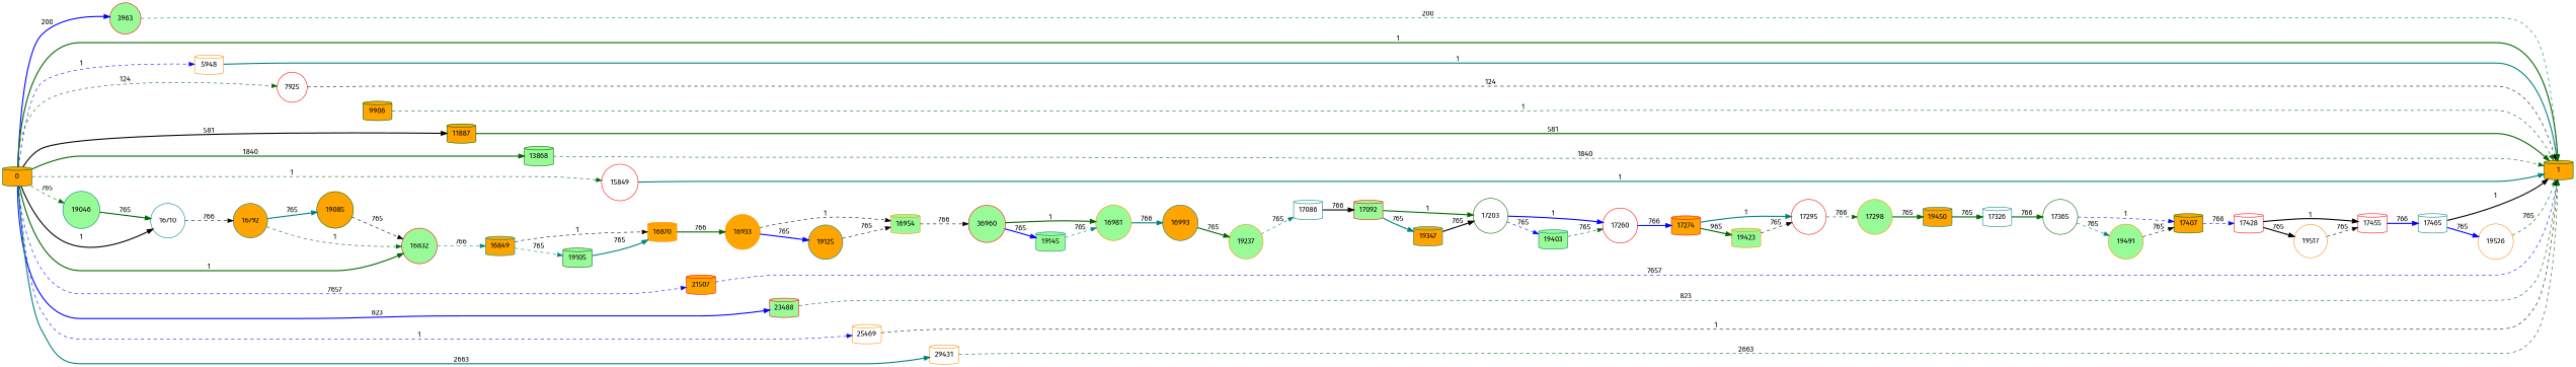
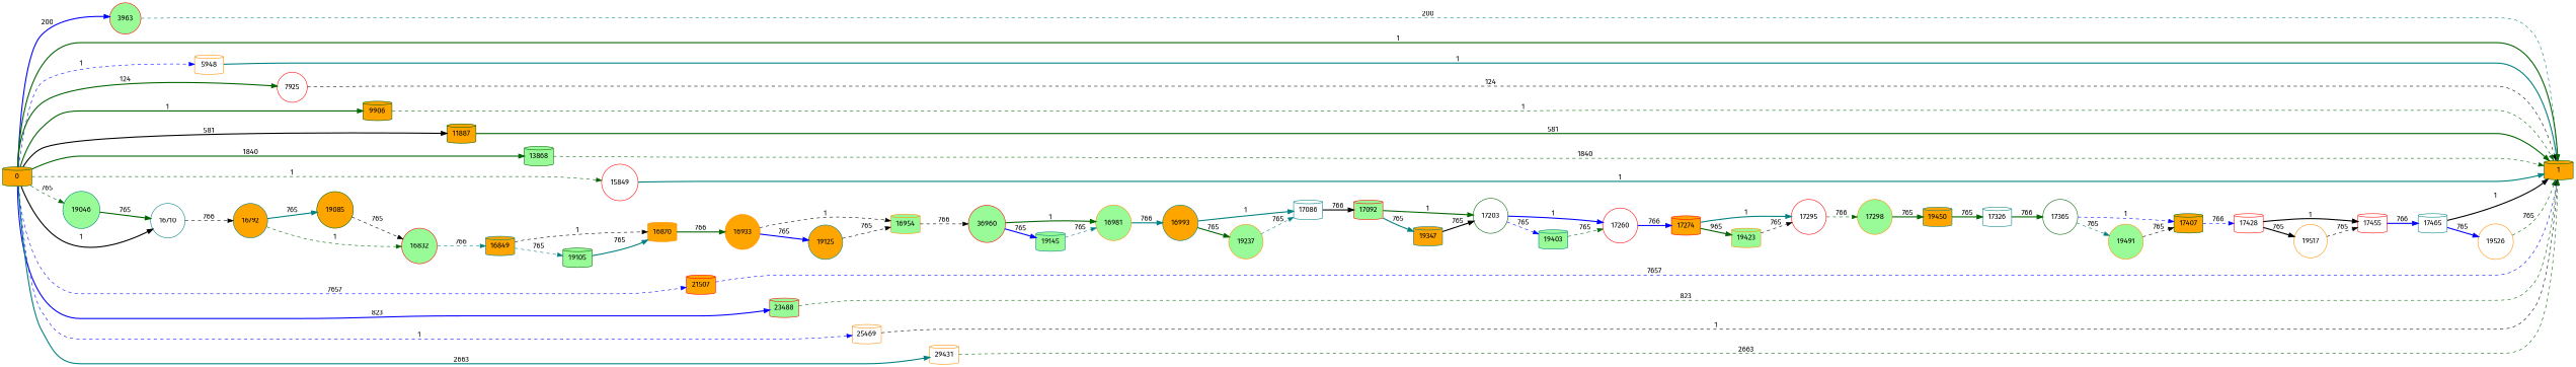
  digraph {
    fontname="Fira Sans"
    rankdir=LR
    node [color=red fillcolor=white fontname="Fira Sans" shape=cylinder style=filled]
    edge [color=darkgreen fontname="Fira Sans" style=bold]
    3963 [fillcolor=palegreen shape=circle]
    1 [color=darkgreen fillcolor=orange]
    n3 [color=darkorange label=5948]
    7925 [shape=circle]
    9906 [color=darkgreen fillcolor=orange]
    11887 [color=darkgreen fillcolor=orange]
    13868 [color=darkgreen fillcolor=palegreen]
    15849 [shape=circle]
    16710 [color=teal shape=circle]
    16792 [color=teal fillcolor=orange shape=circle]
    16832 [fillcolor=palegreen shape=circle]
    19085 [color=darkgreen fillcolor=orange shape=circle]
    16849 [color=teal fillcolor=orange]
    16870 [color=darkorange fillcolor=orange]
    19105 [color=darkgreen fillcolor=palegreen]
    16933 [color=darkorange fillcolor=orange shape=circle]
    16954 [color=darkorange fillcolor=palegreen]
    19125 [color=teal fillcolor=orange shape=circle]
    n19 [fillcolor=palegreen label=36960 shape=circle]
    16981 [color=darkorange fillcolor=palegreen shape=circle]
    19145 [color=teal fillcolor=palegreen]
    16993 [color=teal fillcolor=orange shape=circle]
    17086 [color=teal]
    19237 [color=darkorange fillcolor=palegreen shape=circle]
    17092 [fillcolor=palegreen]
    17203 [color=darkgreen shape=circle]
    19347 [color=teal fillcolor=orange]
    17260 [shape=circle]
    19403 [color=teal fillcolor=palegreen]
    17274 [fillcolor=orange]
    17295 [shape=circle]
    19423 [color=darkorange fillcolor=palegreen]
    17298 [color=darkorange fillcolor=palegreen shape=circle]
    19450 [color=teal fillcolor=orange]
    17326 [color=teal]
    17365 [color=darkgreen shape=circle]
    17407 [color=darkgreen fillcolor=orange]
    19491 [color=darkorange fillcolor=palegreen shape=circle]
    17428
    17455
    19517 [color=darkorange shape=circle]
    17465 [color=teal]
    19526 [color=darkorange shape=circle]
    19046 [color=teal fillcolor=palegreen shape=circle]
    21507 [fillcolor=orange]
    23488 [fillcolor=palegreen]
    25469 [color=darkorange]
    29431 [color=darkorange]
    0 [color=darkgreen fillcolor=orange]
    3963 -> 1 [color=teal label=200 style=dashed]
    n3 -> 1 [color=teal label=1]
    7925 -> 1 [color=black label=124 style=dashed]
    9906 -> 1 [label=1 style=dashed]
    11887 -> 1 [label=581]
    13868 -> 1 [label=1840 style=dashed]
    15849 -> 1 [color=teal label=1]
    16710 -> 16792 [color=black label=766 style=dashed]
    16792 -> 16832 [label=1 style=dashed]
    16792 -> 19085 [color=teal label=765]
    16832 -> 16849 [color=teal label=766 style=dashed]
    19085 -> 16832 [color=black label=765 style=dashed]
    16849 -> 16870 [color=black label=1 style=dashed]
    16849 -> 19105 [color=teal label=765 style=dashed]
    16870 -> 16933 [label=766]
    19105 -> 16870 [color=teal label=765]
    16933 -> 16954 [color=black label=1 style=dashed]
    16933 -> 19125 [color=blue label=765]
    16954 -> n19 [color=black label=766 style=dashed]
    19125 -> 16954 [color=black label=765 style=dashed]
    n19 -> 16981 [label=1]
    n19 -> 19145 [color=blue label=765]
    16981 -> 16993 [color=teal label=766]
    19145 -> 16981 [color=teal label=765 style=dashed]
+   16993 -> 17086 [color=teal label=1]
    16993 -> 19237 [label=765]
    17086 -> 17092 [color=black label=766]
    19237 -> 17086 [color=teal label=765 style=dashed]
    17092 -> 17203 [label=1]
    17092 -> 19347 [color=teal label=765]
    17203 -> 17260 [color=blue label=1]
    17203 -> 19403 [color=blue label=765 style=dashed]
    19347 -> 17203 [color=black label=765]
    17260 -> 17274 [color=blue label=766]
    19403 -> 17260 [label=765 style=dashed]
    17274 -> 17295 [color=teal label=1]
    17274 -> 19423 [label=965]
    17295 -> 17298 [label=766 style=dashed]
    19423 -> 17295 [color=black label=765 style=dashed]
    17298 -> 19450 [label=765]
    19450 -> 17326 [label=765]
    17326 -> 17365 [label=766]
    17365 -> 17407 [color=blue label=1 style=dashed]
    17365 -> 19491 [color=teal label=765 style=dashed]
    17407 -> 17428 [color=blue label=766 style=dashed]
    19491 -> 17407 [color=black label=765 style=dashed]
    17428 -> 17455 [color=black label=1]
    17428 -> 19517 [color=black label=765]
    17455 -> 17465 [color=blue label=766]
    19517 -> 17455 [color=black label=765 style=dashed]
    17465 -> 1 [color=black label=1]
    17465 -> 19526 [color=blue label=765]
    19526 -> 1 [label=765 style=dashed]
    19046 -> 16710 [label=765]
    21507 -> 1 [color=blue label=7657 style=dashed]
    23488 -> 1 [label=823 style=dashed]
    25469 -> 1 [color=black label=1 style=dashed]
    29431 -> 1 [label=2663 style=dashed]
    0 -> 3963 [color=blue label=200]
    0 -> 1 [label=1]
    0 -> n3 [color=blue label=1 style=dashed]
-   0 -> 7925 [label=124 style=dashed]
-   0 -> 16832 [label=1]
+   0 -> 7925 [label=124]
+   0 -> 9906 [label=1]
    0 -> 11887 [color=black label=581]
    0 -> 13868 [label=1840]
    0 -> 15849 [label=1 style=dashed]
    0 -> 16710 [color=black label=1]
    0 -> 19046 [label=765 style=dashed]
    0 -> 21507 [color=blue label=7657 style=dashed]
    0 -> 23488 [color=blue label=823]
    0 -> 25469 [color=blue label=1 style=dashed]
    0 -> 29431 [color=teal label=2663]
  }
